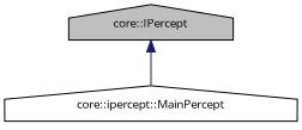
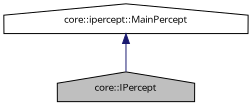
  digraph {
    fontname="Open Sans"
    node [color=black fontname="Open Sans" fontsize=10 shape=house style=filled]
    n1 [fillcolor=grey75 fontcolor=black height=0.2 label="core::IPercept" width=0.4]
    n2 [fillcolor=white height=0.2 label="core::ipercept::MainPercept" width=0.4]
-   n1 -> n2 [color=midnightblue dir=back fontname="Open Sans" fontsize=10 labelfontname=Helvetica labelfontsize=10 style=solid]
+   n2 -> n1 [color=midnightblue dir=back fontname="Open Sans" fontsize=10 labelfontname=Helvetica labelfontsize=10 style=solid]
  }
